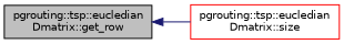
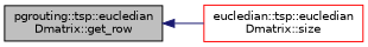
  digraph {
    rankdir=LR
    node [fontname=Helvetica fontsize=10 shape=record style=filled]
    n1 [color=black fillcolor=grey75 fontcolor=black height=0.2 label="pgrouting::tsp::eucledian\lDmatrix::get_row" width=0.4]
-   n2 [color=red fillcolor=white height=0.2 label="pgrouting::tsp::eucledian\lDmatrix::size" width=0.4]
+   n2 [color=red fillcolor=white height=0.2 label="eucledian::tsp::eucledian\lDmatrix::size" width=0.4]
    n1 -> n2 [color=midnightblue dir=back fontname=Helvetica fontsize=10 labelfontname=Helvetica labelfontsize=10 style=solid]
  }
